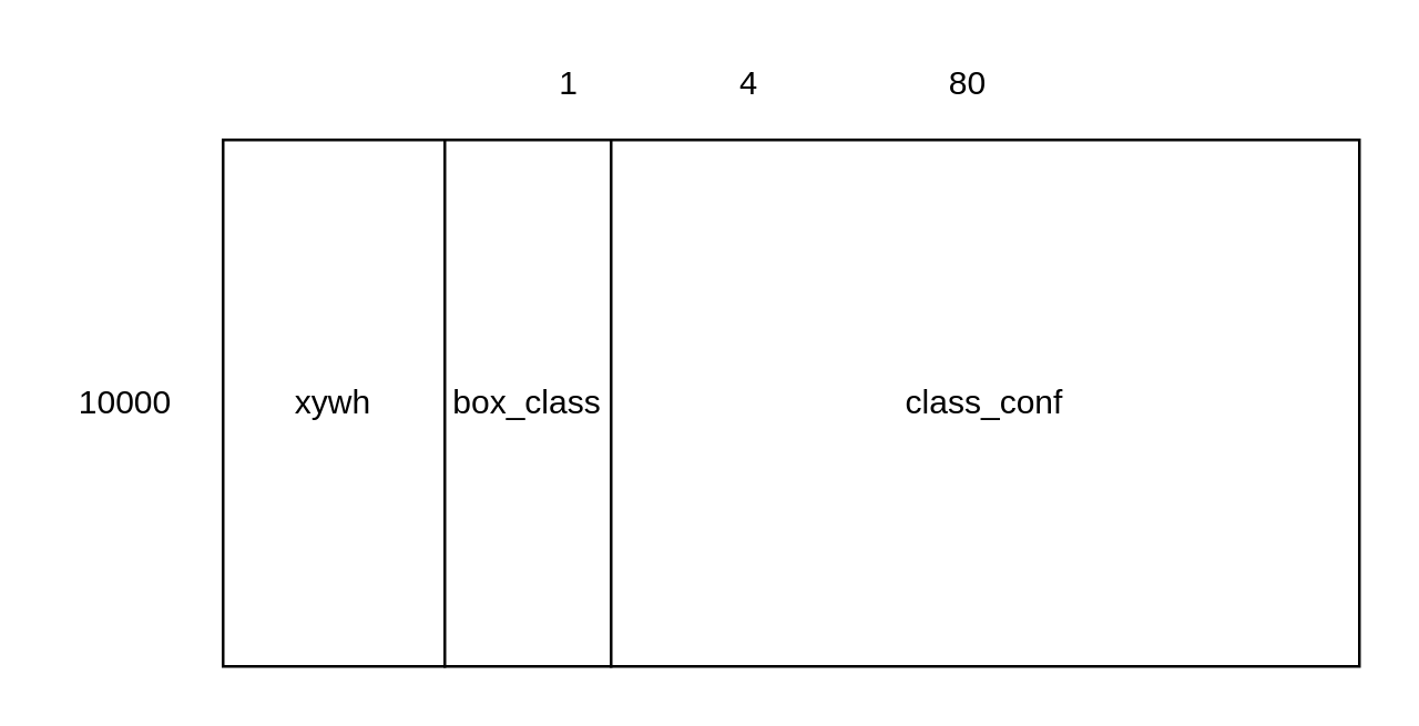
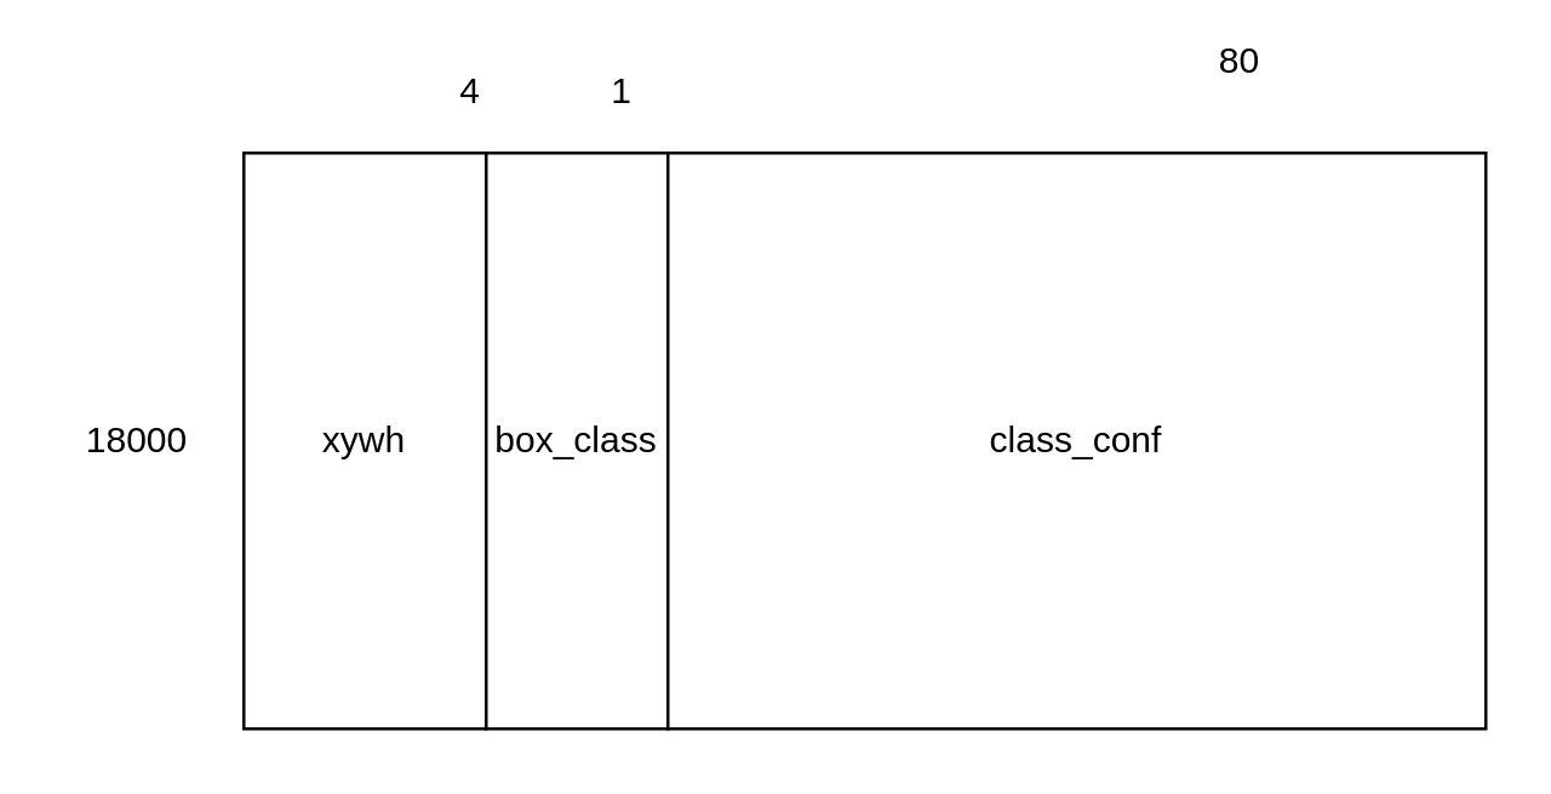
  <mxCell id="0" />
  <mxCell id="1" parent="0" />
  <mxCell id="2" value="xywh" style="rounded=0;whiteSpace=wrap;html=1;" vertex="1" parent="1"><mxGeometry x="80" y="50" width="80" height="190" as="geometry" /></mxCell>
  <mxCell id="3" value="box_class" style="rounded=0;whiteSpace=wrap;html=1;" vertex="1" parent="1"><mxGeometry x="160" y="50" width="60" height="190" as="geometry" /></mxCell>
  <mxCell id="4" value="class_conf" style="rounded=0;whiteSpace=wrap;html=1;" vertex="1" parent="1"><mxGeometry x="220" y="50" width="270" height="190" as="geometry" /></mxCell>
- <mxCell id="5" value="4" style="text;html=1;strokeColor=none;fillColor=none;align=center;verticalAlign=middle;whiteSpace=wrap;overflow=hidden;" vertex="1" parent="1"><mxGeometry x="245" y="20" width="50" height="20" as="geometry" /></mxCell>
+ <mxCell id="5" value="4" style="text;html=1;strokeColor=none;fillColor=none;align=center;verticalAlign=middle;whiteSpace=wrap;overflow=hidden;" vertex="1" parent="1"><mxGeometry x="130" y="20" width="50" height="20" as="geometry" /></mxCell>
  <mxCell id="6" value="1" style="text;html=1;strokeColor=none;fillColor=none;align=center;verticalAlign=middle;whiteSpace=wrap;overflow=hidden;" vertex="1" parent="1"><mxGeometry x="180" y="20" width="50" height="20" as="geometry" /></mxCell>
- <mxCell id="7" value="80" style="text;html=1;strokeColor=none;fillColor=none;align=center;verticalAlign=middle;whiteSpace=wrap;overflow=hidden;" vertex="1" parent="1"><mxGeometry x="324" y="20" width="50" height="20" as="geometry" /></mxCell>
- <mxCell id="8" value="10000" style="text;html=1;strokeColor=none;fillColor=none;align=center;verticalAlign=middle;whiteSpace=wrap;overflow=hidden;" vertex="1" parent="1"><mxGeometry x="20" y="135" width="50" height="20" as="geometry" /></mxCell>
+ <mxCell id="7" value="80" style="text;html=1;strokeColor=none;fillColor=none;align=center;verticalAlign=middle;whiteSpace=wrap;overflow=hidden;" vertex="1" parent="1"><mxGeometry x="384" y="10" width="50" height="20" as="geometry" /></mxCell>
+ <mxCell id="8" value="18000" style="text;html=1;strokeColor=none;fillColor=none;align=center;verticalAlign=middle;whiteSpace=wrap;overflow=hidden;" vertex="1" parent="1"><mxGeometry x="20" y="135" width="50" height="20" as="geometry" /></mxCell>
